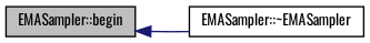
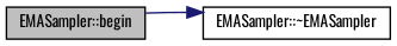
  digraph {
    rankdir=LR
    fontname=Oswald
    node [color=black fontname=Oswald fontsize=10 shape=record style=filled]
    n1 [fillcolor=grey75 fontcolor=black height=0.2 label="EMASampler::begin" width=0.4]
    n2 [fillcolor=white height=0.2 label="EMASampler::~EMASampler" width=0.4]
-   n1 -> n2 [color=midnightblue dir=back fontname=Oswald fontsize=10 labelfontname=Helvetica labelfontsize=10 style=solid]
+   n2 -> n1 [color=midnightblue dir=back fontname=Oswald fontsize=10 labelfontname=Helvetica labelfontsize=10 style=solid]
  }
